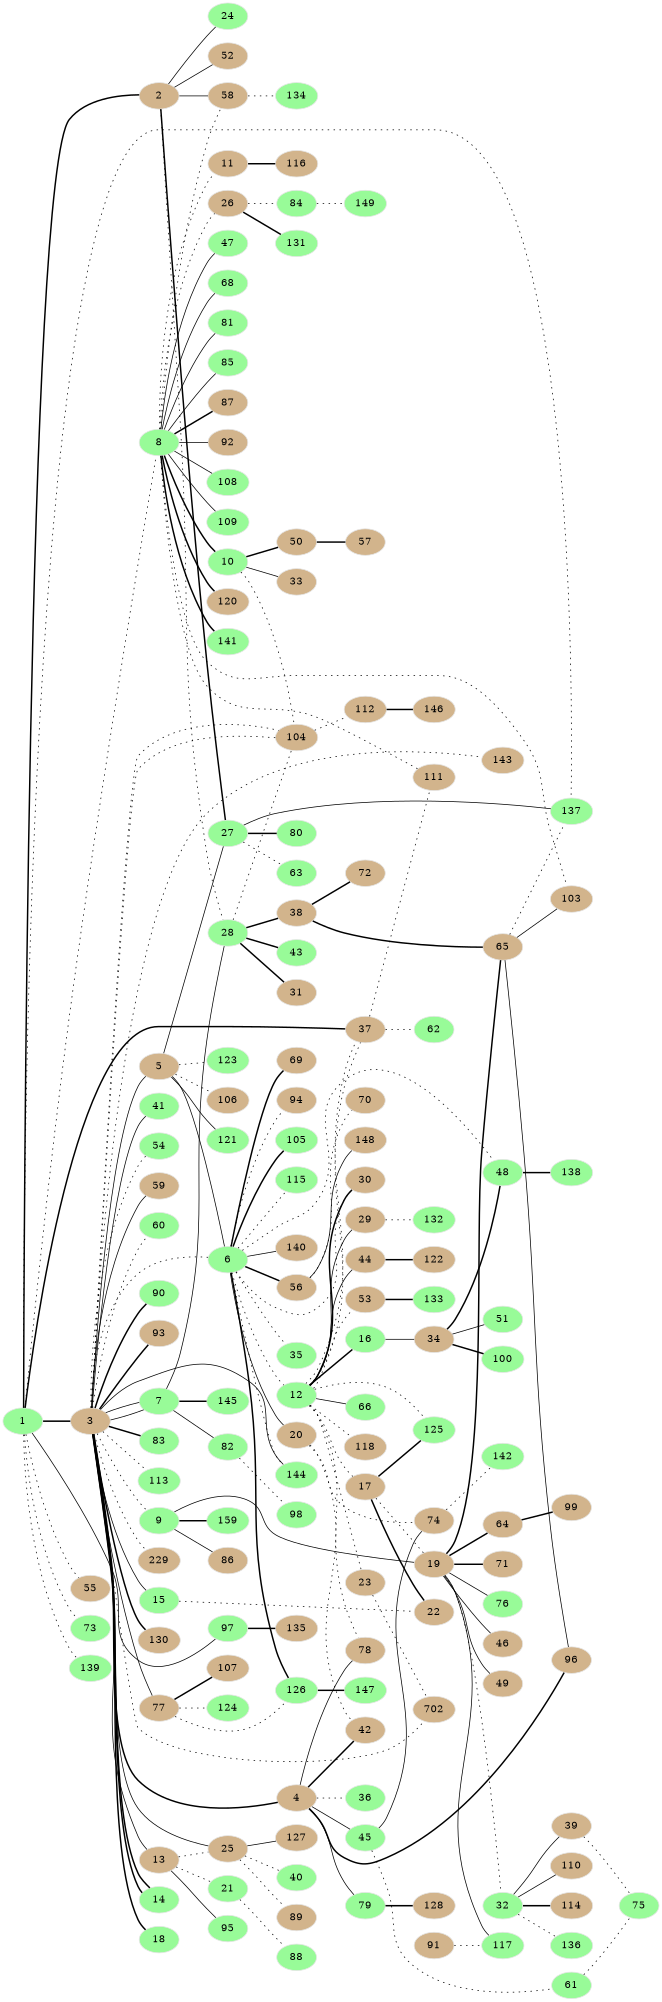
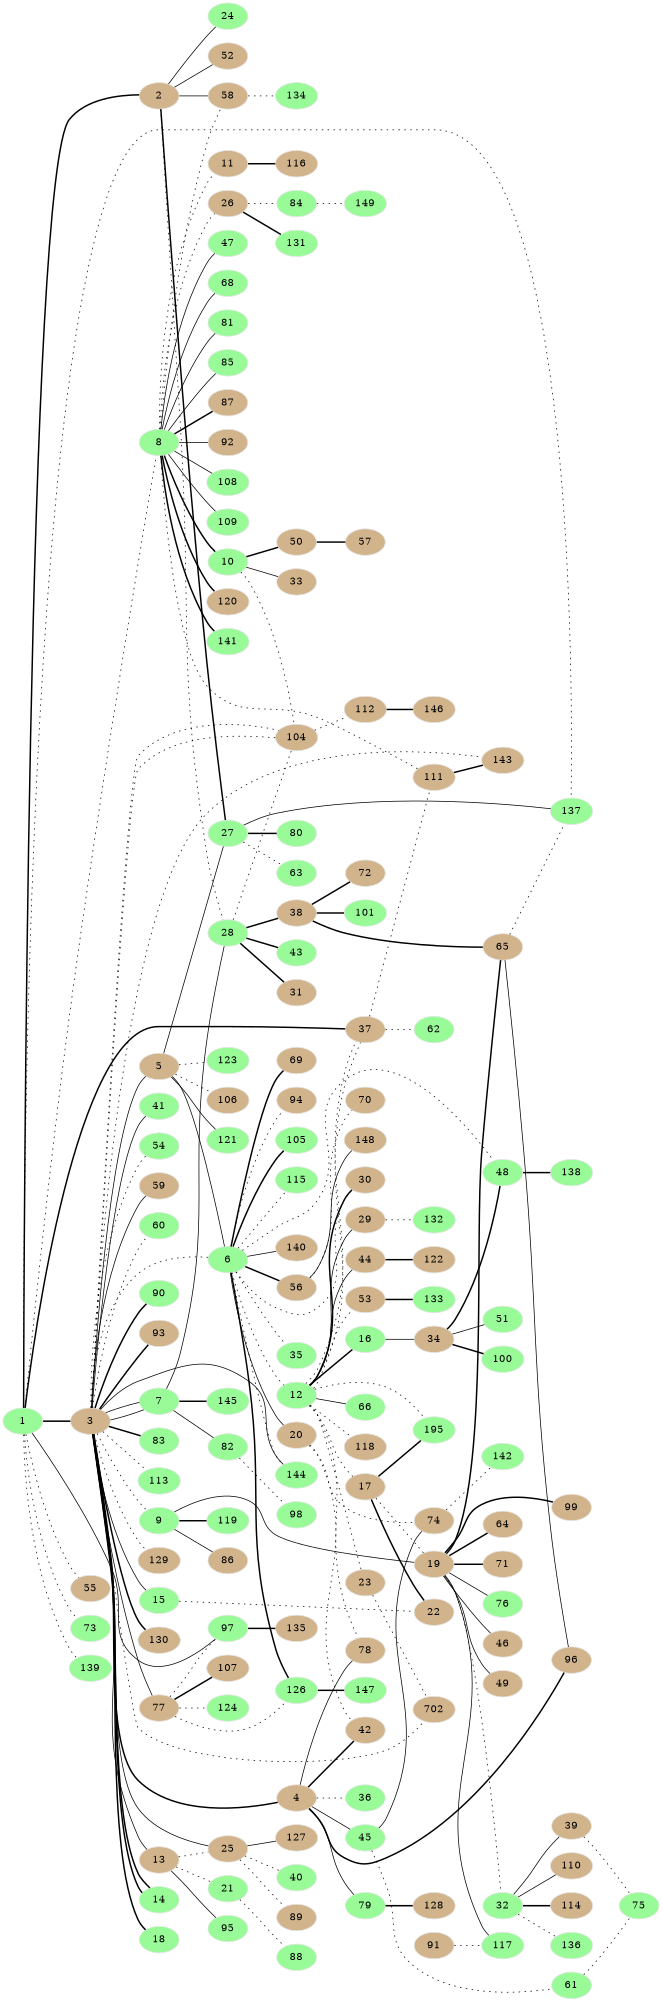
  graph {
    rankdir=LR
    node [color=gray90 fillcolor=palegreen style=filled]
    edge [style=dotted]
    2 [fillcolor=tan]
    1
    3 [fillcolor=tan]
    8
    37 [fillcolor=tan]
    55 [fillcolor=tan]
    73
    97
    137
    139
    24
    27
    28
    52 [fillcolor=tan]
    58 [fillcolor=tan]
    4 [fillcolor=tan]
    5 [fillcolor=tan]
    6
    7
    9
    13 [fillcolor=tan]
    14
    15
    18
    25 [fillcolor=tan]
    41
    54
    59 [fillcolor=tan]
    60
    77 [fillcolor=tan]
    83
    90
    93 [fillcolor=tan]
    n34 [fillcolor=tan label=702]
    104 [fillcolor=tan]
    113
-   129 [fillcolor=tan label=229]
+   129 [fillcolor=tan]
    130 [fillcolor=tan]
    143 [fillcolor=tan]
    144
    10
    11 [fillcolor=tan]
    26 [fillcolor=tan]
    47
    68
    81
    85
    87 [fillcolor=tan]
    92 [fillcolor=tan]
-   103 [fillcolor=tan]
    108
    109
    111 [fillcolor=tan]
    120 [fillcolor=tan]
    141
    62
    135 [fillcolor=tan]
    63
    80
    31 [fillcolor=tan]
    38 [fillcolor=tan]
    43
    134
    36
    42 [fillcolor=tan]
    45
    78 [fillcolor=tan]
    79
    96 [fillcolor=tan]
    106 [fillcolor=tan]
    121
    123
    12
    20 [fillcolor=tan]
    30 [fillcolor=tan]
    35
    48
    56 [fillcolor=tan]
    69 [fillcolor=tan]
    94 [fillcolor=tan]
    105
    115
    126
    140 [fillcolor=tan]
    82
    145
    19 [fillcolor=tan]
    86 [fillcolor=tan]
-   119 [label=159]
+   119
    21
    95
    22 [fillcolor=tan]
    40
    89 [fillcolor=tan]
    127 [fillcolor=tan]
    107 [fillcolor=tan]
    124
    112 [fillcolor=tan]
    74 [fillcolor=tan]
    61
    128 [fillcolor=tan]
    16
    17 [fillcolor=tan]
    23 [fillcolor=tan]
    29 [fillcolor=tan]
    44 [fillcolor=tan]
    53 [fillcolor=tan]
    66
    118 [fillcolor=tan]
-   125
+   125 [label=195]
    138
    70 [fillcolor=tan]
    148 [fillcolor=tan]
    147
    98
    33 [fillcolor=tan]
    50 [fillcolor=tan]
    116 [fillcolor=tan]
    84
    131
    32
    46 [fillcolor=tan]
    49 [fillcolor=tan]
    64 [fillcolor=tan]
    65 [fillcolor=tan]
    71 [fillcolor=tan]
    76
    99 [fillcolor=tan]
    117
    57 [fillcolor=tan]
    34 [fillcolor=tan]
    132
    122 [fillcolor=tan]
    133
    88
    51
    100
    39 [fillcolor=tan]
    110 [fillcolor=tan]
    114 [fillcolor=tan]
    136
    142
    149
    72 [fillcolor=tan]
+   101
    75
    91 [fillcolor=tan]
    146 [fillcolor=tan]
    2 -- 24 [style=solid]
    2 -- 27 [style=bold]
    2 -- 28
    2 -- 52 [style=solid]
    2 -- 58 [style=solid]
    1 -- 2 [style=bold]
    1 -- 3 [style=bold]
    1 -- 8
    1 -- 37 [style=bold]
    1 -- 55
    1 -- 73
    1 -- 97 [style=solid]
    1 -- 137
    1 -- 139
    3 -- 4 [style=bold]
    3 -- 5 [style=solid]
    3 -- 6
    3 -- 7 [style=solid]
    3 -- 7 [style=solid]
    3 -- 9
    3 -- 13 [style=solid]
    3 -- 14 [style=bold]
    3 -- 14 [style=bold]
    3 -- 15 [style=solid]
    3 -- 18 [style=bold]
    3 -- 25 [style=solid]
    3 -- 41 [style=solid]
    3 -- 54
    3 -- 59 [style=solid]
    3 -- 60
    3 -- 77 [style=solid]
    3 -- 83 [style=bold]
    3 -- 90 [style=bold]
    3 -- 93 [style=bold]
    3 -- n34
    3 -- 104
    3 -- 104
    3 -- 113
    3 -- 129
    3 -- 130 [style=bold]
    3 -- 143
    3 -- 144 [style=solid]
    8 -- 58
    8 -- 10 [style=bold]
    8 -- 11
    8 -- 26
    8 -- 47 [style=solid]
    8 -- 68 [style=solid]
    8 -- 81 [style=solid]
    8 -- 85 [style=solid]
    8 -- 87 [style=bold]
    8 -- 92 [style=solid]
-   8 -- 103
    8 -- 108 [style=solid]
    8 -- 109 [style=solid]
    8 -- 111
    8 -- 120 [style=bold]
    8 -- 141 [style=bold]
    37 -- 111
    37 -- 62
    97 -- 135 [style=bold]
    27 -- 137 [style=solid]
    27 -- 63
    27 -- 80 [style=bold]
    28 -- 104
    28 -- 31 [style=bold]
    28 -- 38 [style=bold]
    28 -- 43 [style=bold]
    58 -- 134
    4 -- 36
    4 -- 42 [style=bold]
    4 -- 45 [style=solid]
    4 -- 78 [style=solid]
    4 -- 79 [style=solid]
    4 -- 96 [style=bold]
    5 -- 27 [style=solid]
    5 -- 6 [style=solid]
    5 -- 106
    5 -- 121 [style=solid]
    5 -- 123
    6 -- 144
    6 -- 12
    6 -- 20 [style=solid]
    6 -- 30
    6 -- 35
    6 -- 48
    6 -- 56 [style=bold]
    6 -- 69 [style=bold]
    6 -- 94
    6 -- 105 [style=bold]
    6 -- 115
    6 -- 126 [style=bold]
    6 -- 140 [style=solid]
    7 -- 28 [style=solid]
    7 -- 82 [style=solid]
    7 -- 145 [style=bold]
    9 -- 19 [style=solid]
    9 -- 86 [style=solid]
    9 -- 119 [style=bold]
    13 -- 25
    13 -- 21
    13 -- 95 [style=solid]
    15 -- 22
    25 -- 40
    25 -- 89
    25 -- 127 [style=solid]
+   77 -- 97
    77 -- 126
    77 -- 107 [style=bold]
    77 -- 124
    104 -- 112
    10 -- 104
    10 -- 33 [style=solid]
    10 -- 50 [style=bold]
    11 -- 116 [style=bold]
    26 -- 84
    26 -- 131 [style=bold]
+   111 -- 143 [style=bold]
    38 -- 65 [style=bold]
    38 -- 72 [style=bold]
+   38 -- 101 [style=bold]
    45 -- 74 [style=solid]
    45 -- 61
    79 -- 128 [style=bold]
    12 -- 37
    12 -- 37
    12 -- 78
    12 -- 30 [style=bold]
    12 -- 16 [style=bold]
    12 -- 17
    12 -- 23
    12 -- 29 [style=solid]
    12 -- 44 [style=solid]
    12 -- 53
    12 -- 66 [style=solid]
    12 -- 118
    12 -- 125
    20 -- 42
    20 -- 74
    48 -- 138 [style=bold]
    56 -- 70
    56 -- 148 [style=solid]
    126 -- 147 [style=bold]
    82 -- 98
    19 -- 32
    19 -- 46 [style=solid]
    19 -- 49 [style=solid]
    19 -- 64 [style=bold]
    19 -- 65 [style=bold]
    19 -- 71 [style=bold]
    19 -- 76 [style=solid]
-   64 -- 99 [style=bold]
+   19 -- 99 [style=bold]
    19 -- 117 [style=solid]
    21 -- 88
    112 -- 146 [style=bold]
    74 -- 142
    61 -- 75
    16 -- 34 [style=solid]
    17 -- 19
    17 -- 22 [style=bold]
    17 -- 125 [style=bold]
    23 -- n34
    29 -- 132
    44 -- 122 [style=bold]
    53 -- 133 [style=bold]
    50 -- 57 [style=bold]
    84 -- 149
    32 -- 39 [style=solid]
    32 -- 110 [style=solid]
    32 -- 114 [style=bold]
    32 -- 136
    65 -- 137
-   65 -- 103 [style=solid]
    65 -- 96 [style=solid]
    34 -- 48 [style=bold]
    34 -- 51 [style=solid]
    34 -- 100 [style=bold]
    39 -- 75
    91 -- 117
  }
